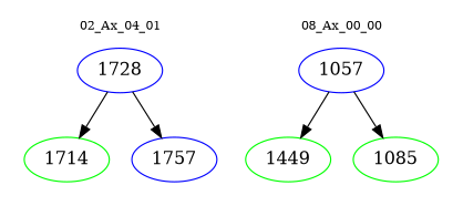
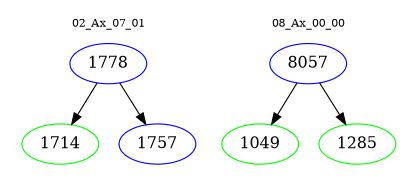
  digraph {
    node [color=blue]
    edge [color=black]
-   n1 [label=1728]
+   n1 [label=1778]
    n2 [color=green label=1714]
    n3 [label=1757]
-   n4 [label=1057]
-   n5 [color=green label=1449]
-   n6 [color=green label=1085]
+   n4 [label=8057]
+   n5 [color=green label=1049]
+   n6 [color=green label=1285]
    subgraph cluster_1 {
      color=white
      fontsize=10
-     label="02_Ax_04_01"
+     label="02_Ax_07_01"
      n1
      n2
      n3
    }
    subgraph cluster_2 {
      color=white
      fontsize=10
      label="08_Ax_00_00"
      n4
      n5
      n6
    }
    n1 -> n2
    n1 -> n3
    n4 -> n5
    n4 -> n6
  }
